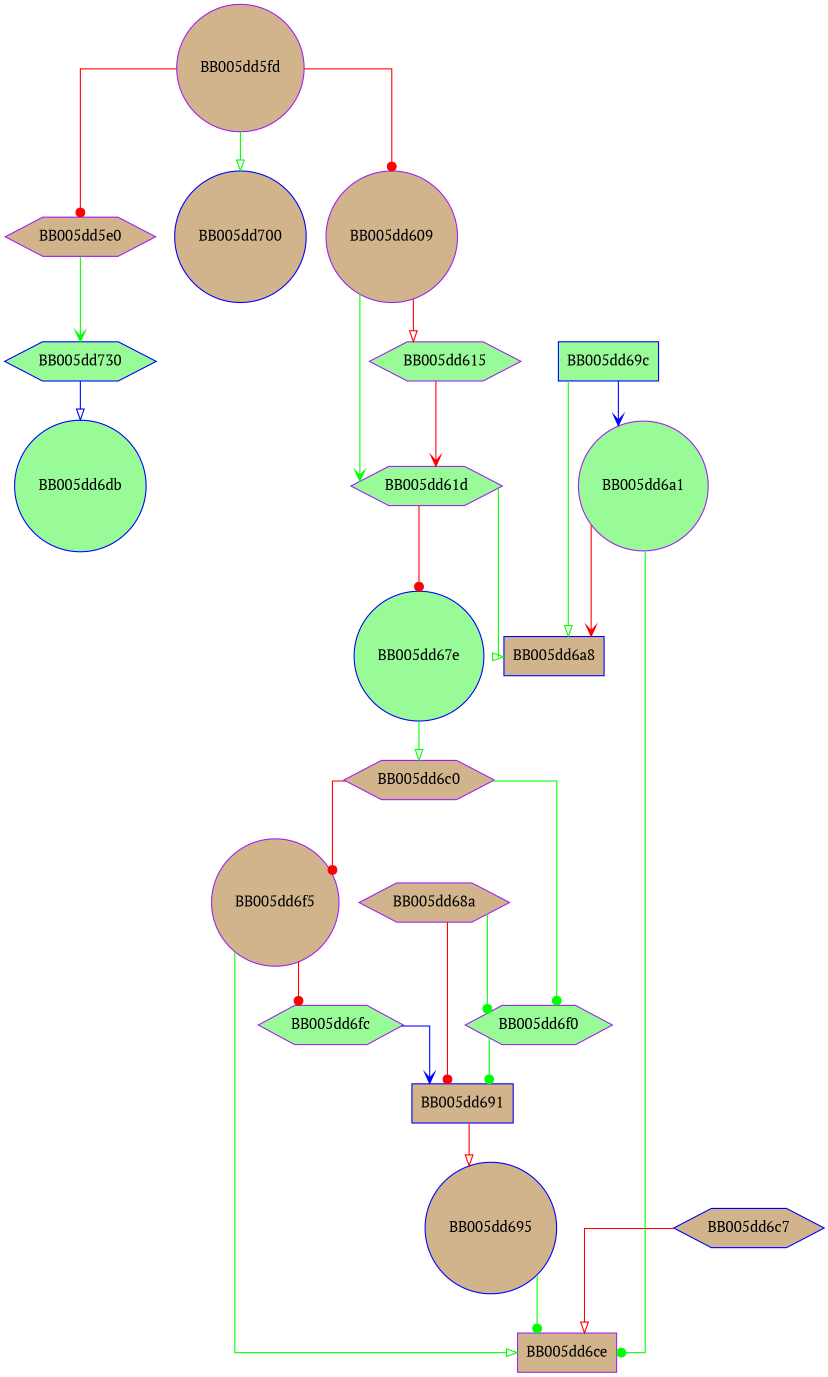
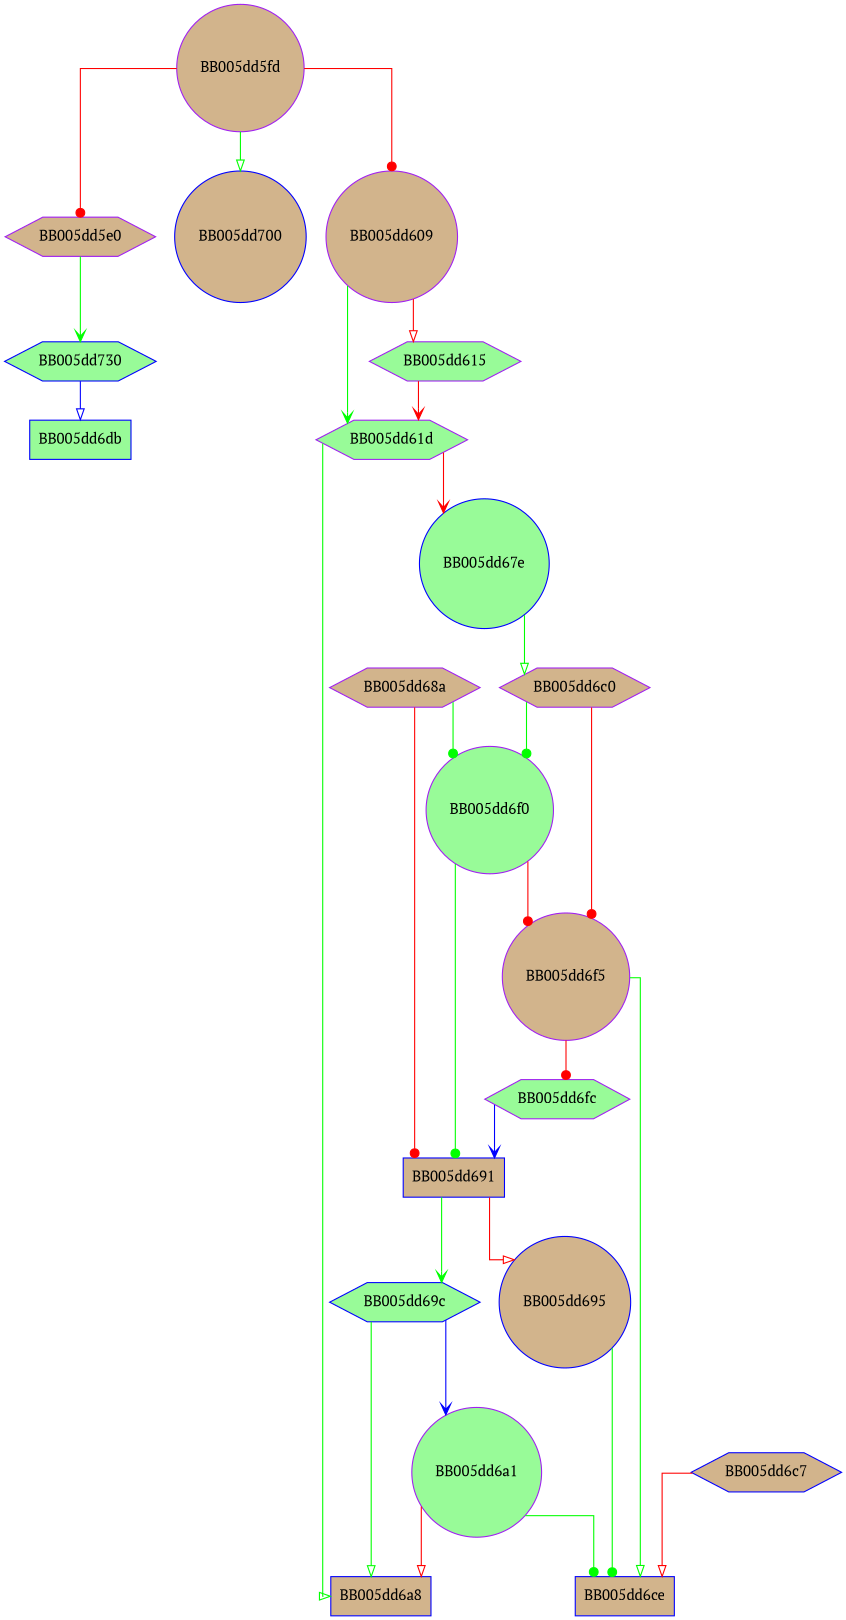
  digraph {
    fontname="PT Serif"
    splines=ortho
    node [color=purple fillcolor=tan fontname="PT Serif" shape=hexagon style=filled]
    edge [arrowhead=dot color=green fontname="PT Serif"]
    BB005dd730 [color=blue fillcolor=palegreen]
    BB005dd5e0
-   BB005dd6db [color=blue fillcolor=palegreen shape=circle]
+   BB005dd6db [color=blue fillcolor=palegreen shape=box]
    BB005dd5fd [shape=circle]
    BB005dd700 [color=blue shape=circle]
    BB005dd609 [shape=circle]
    BB005dd61d [fillcolor=palegreen]
    BB005dd615 [fillcolor=palegreen]
    BB005dd6a8 [color=blue shape=box]
    BB005dd67e [color=blue fillcolor=palegreen shape=circle]
    BB005dd6c0
-   BB005dd6f0 [fillcolor=palegreen]
+   BB005dd6f0 [fillcolor=palegreen shape=circle]
    BB005dd6f5 [shape=circle]
    BB005dd691 [color=blue shape=box]
    BB005dd6c7 [color=blue]
-   BB005dd6ce [shape=box]
+   BB005dd6ce [color=blue shape=box]
    BB005dd68a
-   BB005dd69c [color=blue fillcolor=palegreen shape=box]
+   BB005dd69c [color=blue fillcolor=palegreen]
    BB005dd695 [color=blue shape=circle]
    BB005dd6fc [fillcolor=palegreen]
    BB005dd6a1 [fillcolor=palegreen shape=circle]
    BB005dd730 -> BB005dd6db [arrowhead=onormal color=blue]
    BB005dd5e0 -> BB005dd730 [arrowhead=vee]
    BB005dd5fd -> BB005dd5e0 [color=red]
    BB005dd5fd -> BB005dd700 [arrowhead=onormal]
    BB005dd5fd -> BB005dd609 [color=red]
    BB005dd609 -> BB005dd61d [arrowhead=vee]
    BB005dd609 -> BB005dd615 [arrowhead=onormal color=red]
    BB005dd61d -> BB005dd6a8 [arrowhead=onormal]
-   BB005dd61d -> BB005dd67e [color=red]
+   BB005dd61d -> BB005dd67e [arrowhead=vee color=red]
    BB005dd615 -> BB005dd61d [arrowhead=vee color=red]
    BB005dd67e -> BB005dd6c0 [arrowhead=onormal]
    BB005dd6c0 -> BB005dd6f0
    BB005dd6c0 -> BB005dd6f5 [color=red]
+   BB005dd6f0 -> BB005dd6f5 [color=red]
    BB005dd6f0 -> BB005dd691
    BB005dd6f5 -> BB005dd6ce [arrowhead=onormal]
    BB005dd6f5 -> BB005dd6fc [color=red]
+   BB005dd691 -> BB005dd69c [arrowhead=vee]
    BB005dd691 -> BB005dd695 [arrowhead=onormal color=red]
    BB005dd6c7 -> BB005dd6ce [arrowhead=onormal color=red]
    BB005dd68a -> BB005dd6f0
    BB005dd68a -> BB005dd691 [color=red]
    BB005dd69c -> BB005dd6a8 [arrowhead=onormal]
    BB005dd69c -> BB005dd6a1 [arrowhead=vee color=blue]
    BB005dd695 -> BB005dd6ce
    BB005dd6fc -> BB005dd691 [arrowhead=vee color=blue]
-   BB005dd6a1 -> BB005dd6a8 [arrowhead=vee color=red]
+   BB005dd6a1 -> BB005dd6a8 [arrowhead=onormal color=red]
    BB005dd6a1 -> BB005dd6ce
  }
